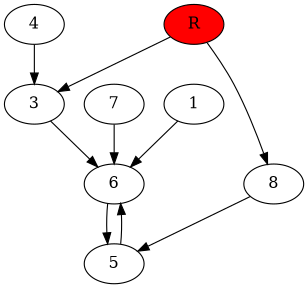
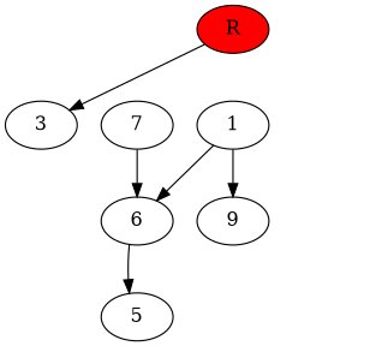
  digraph {
    1
    6
+   9
    5
-   4
    3
    7
-   8
    R [fillcolor="#ff0000" style=filled]
    1 -> 6
+   1 -> 9
    6 -> 5
-   5 -> 6
-   4 -> 3
-   3 -> 6
    7 -> 6
-   8 -> 5
    R -> 3
-   R -> 8
  }
